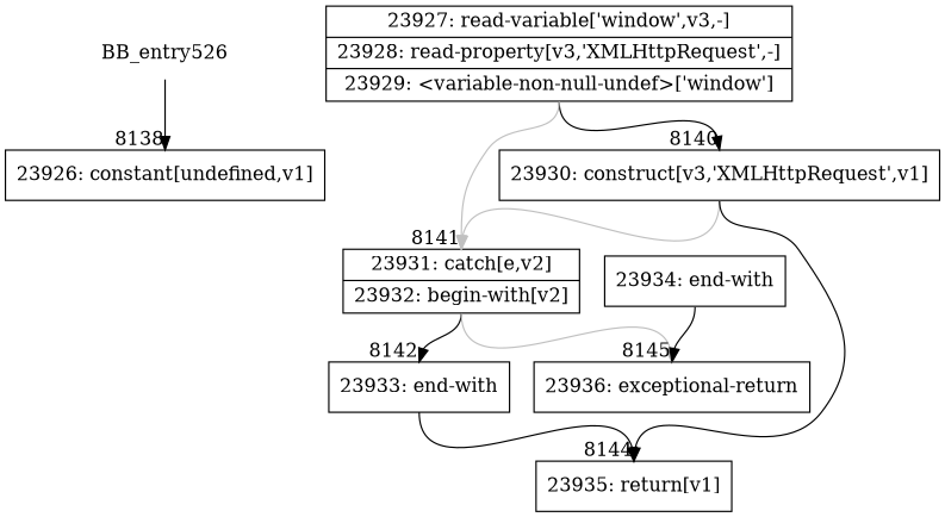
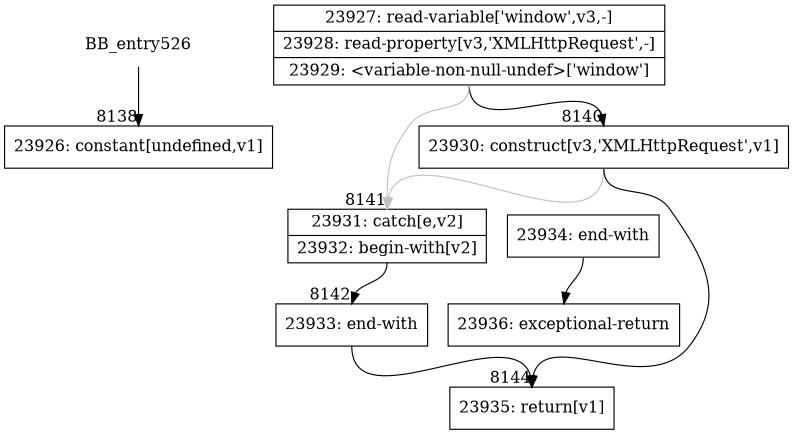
  digraph {
    rankdir=TD
    node [shape=record]
    edge [headport=n tailport=s]
    n1 [label=BB_entry526 shape=none]
    n2 [label="{23926: constant[undefined,v1]}"]
    n3 [label="{23927: read-variable['window',v3,-]|23928: read-property[v3,'XMLHttpRequest',-]|23929: \<variable-non-null-undef\>['window']}"]
    n4 [label="{23930: construct[v3,'XMLHttpRequest',v1]}"]
    n5 [label="{23931: catch[e,v2]|23932: begin-with[v2]}"]
    n6 [label="{23935: return[v1]}"]
    n7 [label="{23933: end-with}"]
    n8 [label="{23936: exceptional-return}"]
    n9 [label="{23934: end-with}"]
    n1 -> n2 [headlabel="    8138"]
    n3 -> n4 [headlabel="      8140"]
    n3 -> n5 [color=gray headlabel="      8141"]
    n4 -> n5 [color=gray]
    n4 -> n6 [headlabel="      8144"]
    n5 -> n7 [headlabel="      8142"]
-   n5 -> n8 [color=gray headlabel="      8145"]
    n7 -> n6
    n9 -> n8
  }
